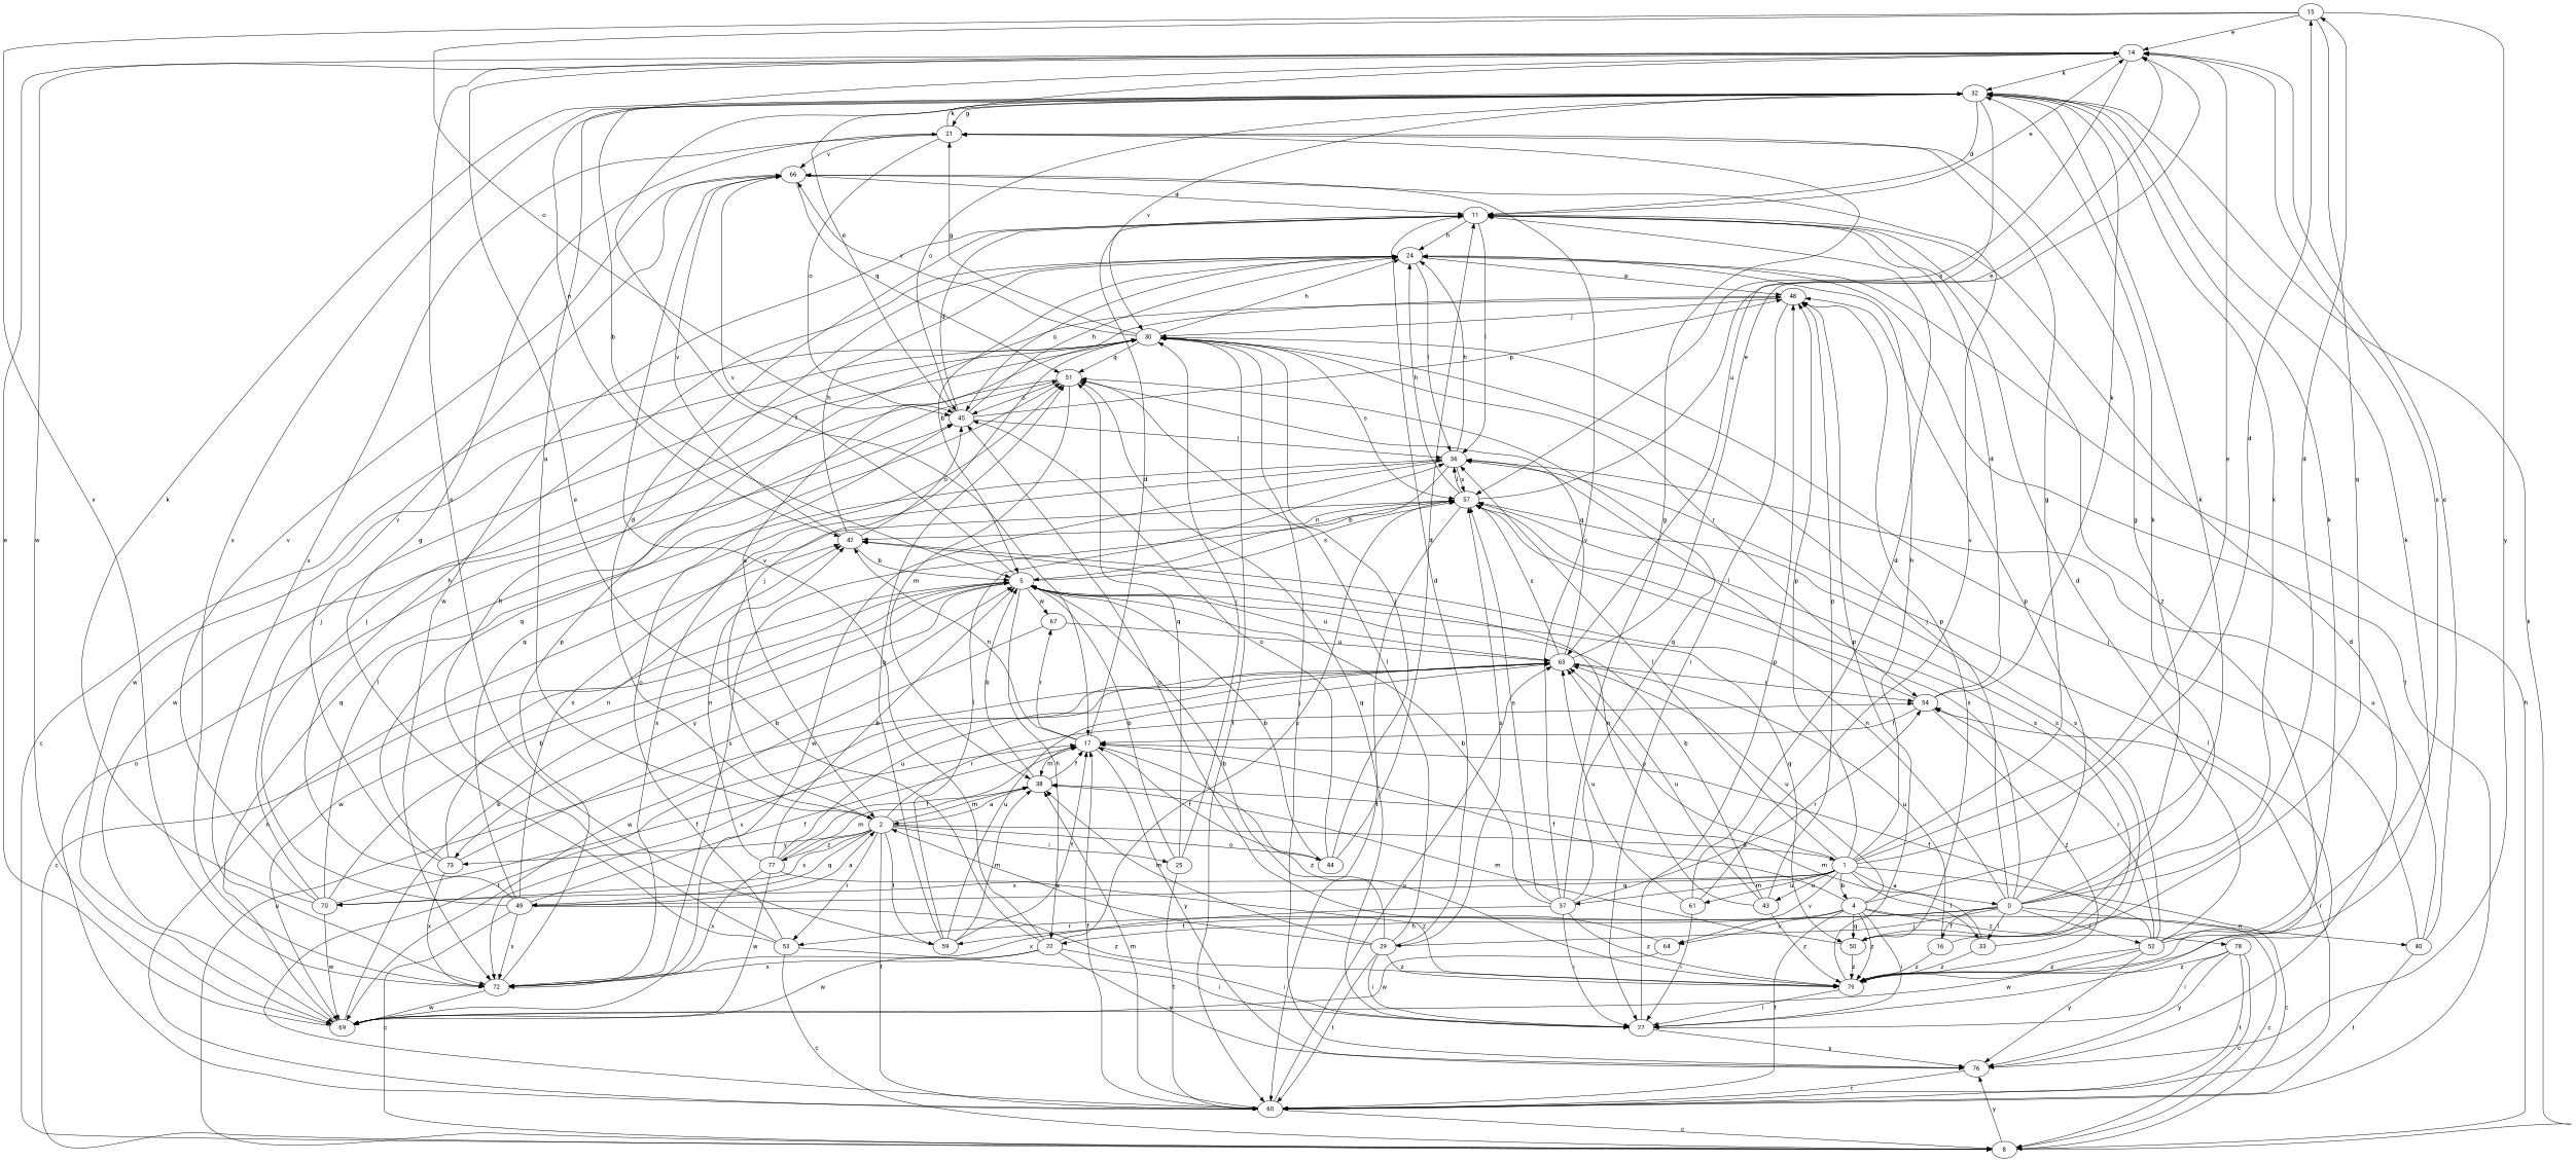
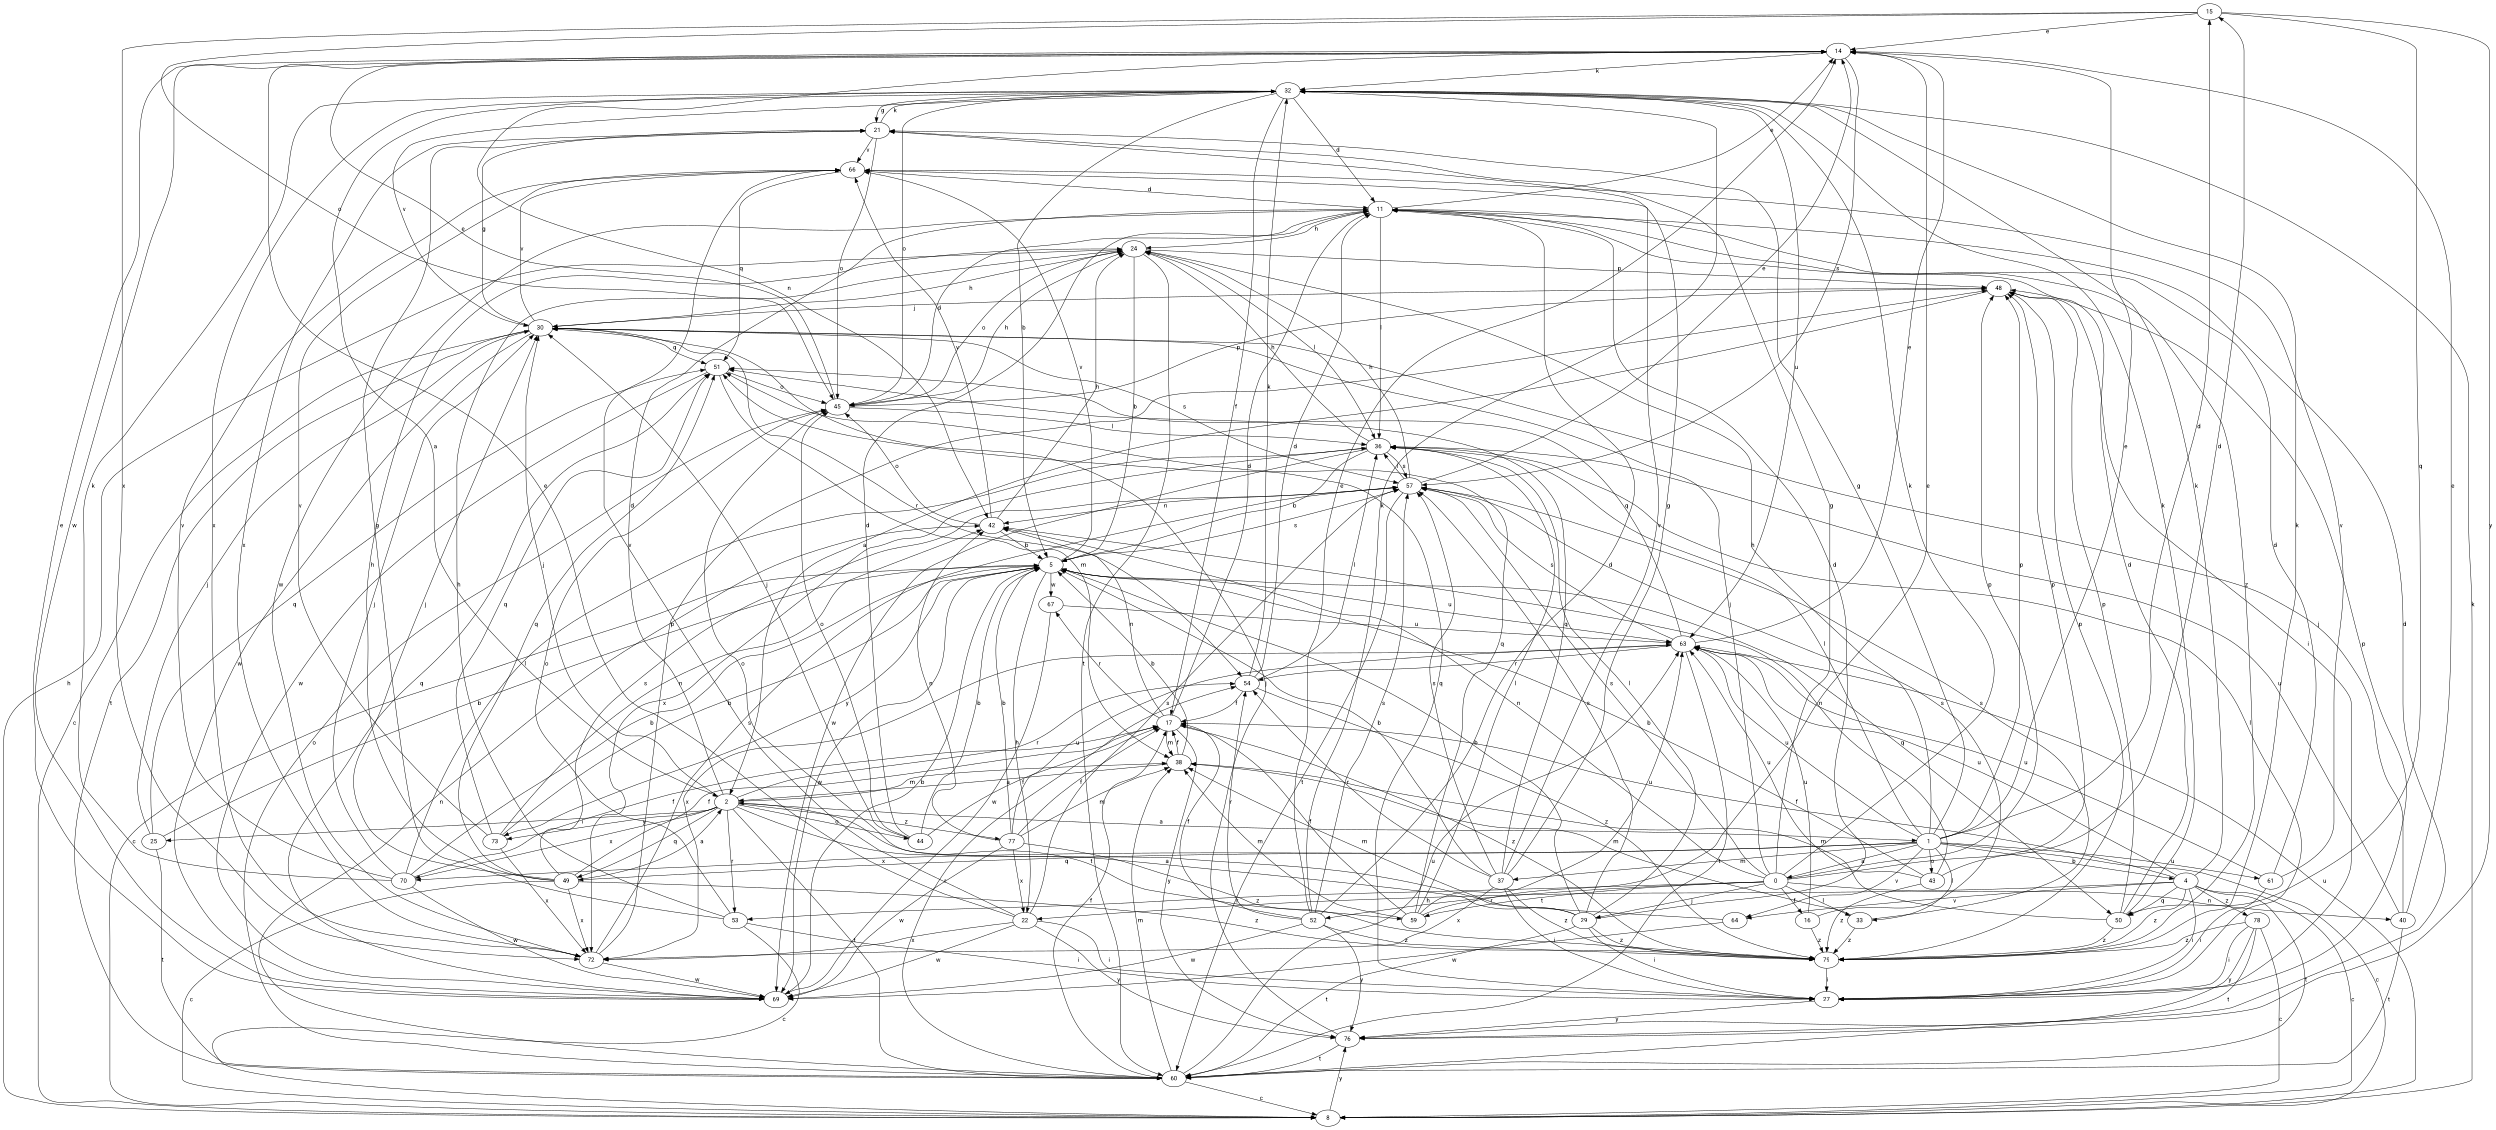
  strict digraph {
    fontname=Roboto
    node [fontname=Roboto]
    edge [fontname=Roboto]
    n1 [label=15]
    0
    16
    21
    29
    30
    32
    33
    40
    42
    48
    52
    53
    57
    59
    14
    50
    76
    45
    72
    63
    79
    66
    36
    2
    11
    38
    60
    27
    5
    8
    54
    69
    24
    51
    17
    1
    4
    37
    43
    49
    61
    64
    70
    22
    78
    25
    44
    73
    77
    67
    n1 -> 14 [label=e]
    n1 -> 50 [label=q]
    n1 -> 76 [label=y]
    n1 -> 45 [label=o]
    n1 -> 72 [label=x]
    0 -> n1 [label=d]
    0 -> 16 [label=f]
    0 -> 21 [label=g]
    0 -> 29 [label=j]
    0 -> 30 [label=j]
    0 -> 32 [label=k]
    0 -> 33 [label=l]
    0 -> 40 [label=n]
    0 -> 42 [label=n]
    0 -> 48 [label=p]
    0 -> 52 [label=r]
    0 -> 53 [label=r]
    0 -> 57 [label=s]
    0 -> 59 [label=t]
    16 -> 57 [label=s]
    16 -> 63 [label=u]
    16 -> 79 [label=z]
    21 -> 32 [label=k]
    21 -> 45 [label=o]
    21 -> 72 [label=x]
    21 -> 66 [label=v]
    29 -> 57 [label=s]
    29 -> 79 [label=z]
-   29 -> 51 [label=l]
+   29 -> 36 [label=l]
    29 -> 2 [label=a]
    29 -> 11 [label=d]
    29 -> 38 [label=m]
    29 -> 60 [label=t]
    29 -> 27 [label=i]
    29 -> 5 [label=b]
    30 -> 21 [label=g]
    30 -> 57 [label=s]
    30 -> 66 [label=v]
    30 -> 60 [label=t]
    30 -> 8 [label=c]
    30 -> 54 [label=r]
    30 -> 69 [label=w]
    30 -> 24 [label=h]
    30 -> 51 [label=q]
    32 -> 21 [label=g]
    32 -> 30 [label=v]
    32 -> 45 [label=o]
    32 -> 72 [label=x]
    32 -> 63 [label=u]
    32 -> 2 [label=a]
    32 -> 11 [label=d]
    32 -> 5 [label=b]
    32 -> 17 [label=f]
    33 -> 57 [label=s]
    33 -> 79 [label=z]
    33 -> 38 [label=m]
    40 -> 30 [label=j]
    40 -> 14 [label=e]
    40 -> 36 [label=u]
    40 -> 60 [label=t]
    42 -> 45 [label=o]
    42 -> 66 [label=v]
    42 -> 5 [label=b]
    42 -> 24 [label=h]
    48 -> 30 [label=j]
    48 -> 2 [label=a]
    48 -> 27 [label=i]
    52 -> 32 [label=k]
    52 -> 57 [label=s]
    52 -> 14 [label=e]
    52 -> 76 [label=y]
    52 -> 79 [label=z]
    52 -> 11 [label=d]
    52 -> 54 [label=r]
    52 -> 69 [label=w]
    52 -> 17 [label=f]
    53 -> 21 [label=g]
    53 -> 45 [label=o]
    53 -> 27 [label=i]
    53 -> 8 [label=c]
    53 -> 24 [label=h]
    57 -> 42 [label=n]
    57 -> 14 [label=e]
    57 -> 36 [label=l]
    57 -> 60 [label=t]
    57 -> 24 [label=h]
    59 -> 14 [label=e]
    59 -> 63 [label=u]
    59 -> 36 [label=l]
    59 -> 38 [label=m]
    59 -> 51 [label=q]
    59 -> 17 [label=f]
    14 -> 32 [label=k]
    14 -> 42 [label=n]
    14 -> 57 [label=s]
    14 -> 69 [label=w]
    50 -> 32 [label=k]
    50 -> 48 [label=p]
    50 -> 79 [label=z]
+   50 -> 11 [label=d]
    50 -> 38 [label=m]
    76 -> 30 [label=j]
    76 -> 11 [label=d]
    76 -> 60 [label=t]
    45 -> 48 [label=p]
    45 -> 14 [label=e]
    45 -> 36 [label=l]
    45 -> 11 [label=d]
    45 -> 24 [label=h]
    72 -> 48 [label=p]
    72 -> 57 [label=s]
    72 -> 69 [label=w]
    63 -> 57 [label=s]
    63 -> 14 [label=e]
    63 -> 72 [label=x]
    63 -> 60 [label=t]
    63 -> 54 [label=r]
    63 -> 51 [label=q]
    79 -> 32 [label=k]
    79 -> 48 [label=p]
    79 -> 27 [label=i]
    66 -> 11 [label=d]
    66 -> 51 [label=q]
    36 -> 57 [label=s]
    36 -> 72 [label=x]
    36 -> 5 [label=b]
    36 -> 69 [label=w]
    36 -> 24 [label=h]
    2 -> 30 [label=j]
    2 -> 53 [label=r]
    2 -> 59 [label=t]
    2 -> 11 [label=d]
    2 -> 38 [label=m]
    2 -> 60 [label=t]
    2 -> 54 [label=r]
    2 -> 1 [label=a]
    2 -> 49 [label=q]
    2 -> 70 [label=x]
    2 -> 25 [label=i]
    2 -> 44 [label=o]
    2 -> 73 [label=y]
    2 -> 77 [label=z]
    11 -> 14 [label=e]
    11 -> 72 [label=w]
    11 -> 79 [label=z]
    11 -> 36 [label=l]
    11 -> 24 [label=h]
    38 -> 2 [label=a]
    38 -> 5 [label=b]
    38 -> 17 [label=f]
    60 -> 42 [label=n]
    60 -> 45 [label=o]
    60 -> 63 [label=u]
    60 -> 38 [label=m]
    60 -> 8 [label=c]
    60 -> 54 [label=r]
    60 -> 17 [label=f]
    27 -> 48 [label=p]
    27 -> 76 [label=y]
    27 -> 36 [label=l]
    27 -> 51 [label=q]
    5 -> 57 [label=s]
    5 -> 50 [label=q]
    5 -> 63 [label=u]
    5 -> 66 [label=v]
    5 -> 8 [label=c]
    5 -> 69 [label=w]
    5 -> 22 [label=h]
    5 -> 73 [label=y]
    5 -> 67 [label=w]
    8 -> 32 [label=k]
    8 -> 76 [label=y]
    8 -> 63 [label=u]
    8 -> 24 [label=h]
    54 -> 32 [label=k]
    54 -> 79 [label=z]
    54 -> 36 [label=l]
    54 -> 11 [label=d]
    54 -> 17 [label=f]
    69 -> 14 [label=e]
    69 -> 5 [label=b]
    69 -> 51 [label=q]
    24 -> 48 [label=p]
    24 -> 45 [label=o]
    24 -> 36 [label=l]
    24 -> 60 [label=t]
    24 -> 5 [label=b]
    51 -> 45 [label=o]
    51 -> 38 [label=m]
    51 -> 69 [label=w]
    17 -> 42 [label=n]
    17 -> 76 [label=y]
    17 -> 79 [label=z]
    17 -> 11 [label=d]
    17 -> 38 [label=m]
    17 -> 67 [label=r]
    1 -> n1 [label=d]
    1 -> 0 [label=a]
    1 -> 21 [label=g]
    1 -> 33 [label=l]
    1 -> 48 [label=p]
    1 -> 14 [label=e]
    1 -> 63 [label=u]
    1 -> 36 [label=l]
    1 -> 8 [label=c]
    1 -> 24 [label=h]
    1 -> 4 [label=b]
    1 -> 37 [label=m]
    1 -> 43 [label=o]
    1 -> 49 [label=q]
    1 -> 61 [label=u]
    1 -> 64 [label=v]
    1 -> 70 [label=x]
    4 -> 32 [label=k]
    4 -> 50 [label=q]
    4 -> 63 [label=u]
    4 -> 79 [label=z]
    4 -> 60 [label=t]
    4 -> 27 [label=i]
    4 -> 8 [label=c]
    4 -> 17 [label=f]
    4 -> 64 [label=v]
    4 -> 22 [label=h]
    4 -> 78 [label=z]
    37 -> 21 [label=g]
    37 -> 57 [label=s]
    37 -> 72 [label=x]
    37 -> 79 [label=z]
    37 -> 66 [label=v]
    37 -> 27 [label=i]
    37 -> 5 [label=b]
    37 -> 54 [label=r]
    37 -> 51 [label=q]
    43 -> 42 [label=n]
    43 -> 48 [label=p]
    43 -> 63 [label=u]
    43 -> 79 [label=z]
    43 -> 5 [label=b]
    49 -> 30 [label=j]
    49 -> 57 [label=s]
    49 -> 72 [label=x]
    49 -> 79 [label=z]
    49 -> 2 [label=a]
    49 -> 8 [label=c]
    49 -> 24 [label=h]
    49 -> 51 [label=q]
    49 -> 17 [label=f]
    61 -> 63 [label=u]
    61 -> 66 [label=v]
    61 -> 11 [label=d]
    61 -> 27 [label=i]
    64 -> 45 [label=o]
    64 -> 69 [label=w]
    70 -> 30 [label=j]
    70 -> 32 [label=k]
    70 -> 66 [label=v]
    70 -> 36 [label=l]
    70 -> 5 [label=b]
    70 -> 69 [label=w]
    70 -> 17 [label=f]
    22 -> 57 [label=s]
    22 -> 14 [label=e]
    22 -> 76 [label=y]
    22 -> 72 [label=x]
    22 -> 66 [label=v]
    22 -> 27 [label=i]
    22 -> 69 [label=w]
    78 -> 76 [label=y]
    78 -> 79 [label=z]
    78 -> 60 [label=t]
    78 -> 27 [label=i]
    78 -> 8 [label=c]
    25 -> 30 [label=j]
    25 -> 60 [label=t]
    25 -> 5 [label=b]
    25 -> 51 [label=q]
    44 -> 30 [label=j]
    44 -> 45 [label=o]
    44 -> 11 [label=d]
    44 -> 5 [label=b]
    44 -> 17 [label=f]
    73 -> 42 [label=n]
    73 -> 72 [label=x]
    73 -> 66 [label=v]
    73 -> 5 [label=b]
    73 -> 51 [label=q]
    77 -> 42 [label=n]
-   77 -> 72 [label=x]
+   77 -> 22 [label=x]
    77 -> 63 [label=u]
    77 -> 79 [label=z]
    77 -> 38 [label=m]
    77 -> 5 [label=b]
    77 -> 69 [label=w]
    77 -> 17 [label=f]
    67 -> 63 [label=u]
    67 -> 69 [label=w]
  }
